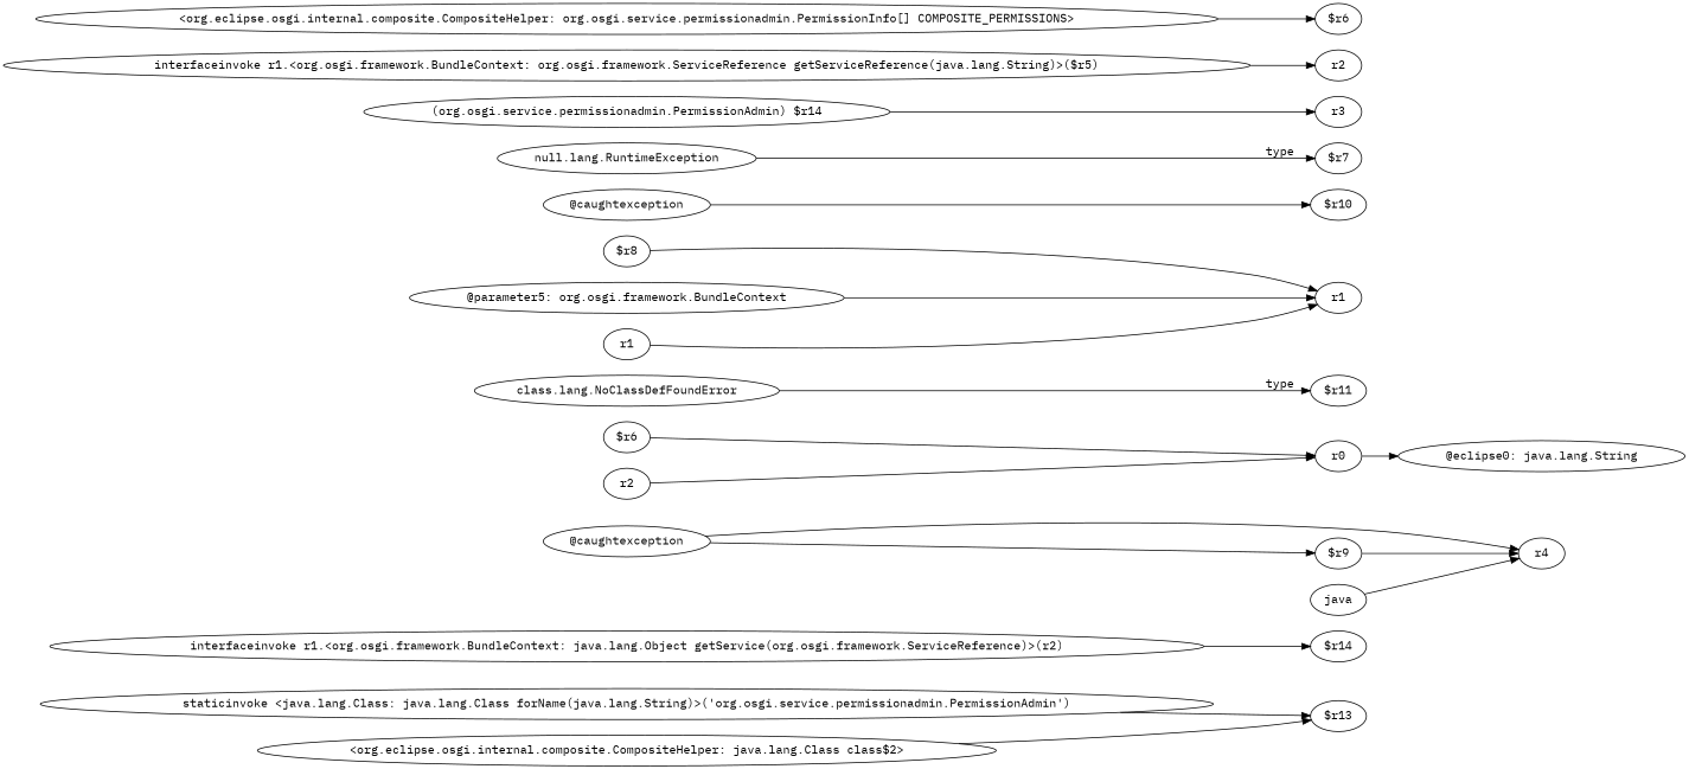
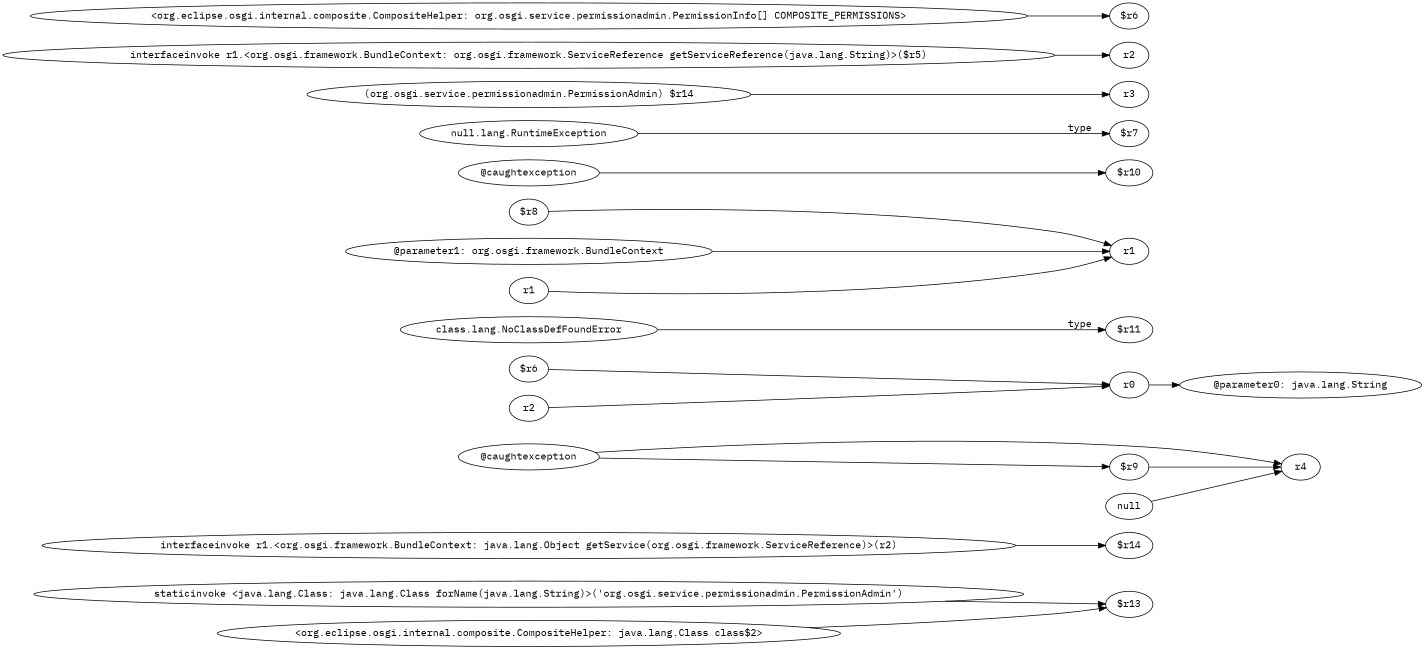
  digraph {
    fontname="IBM Plex Mono"
    rankdir=LR
    node [fontname="IBM Plex Mono"]
    edge [fontname="IBM Plex Mono"]
    n1 [label="staticinvoke <java.lang.Class: java.lang.Class forName(java.lang.String)>('org.osgi.service.permissionadmin.PermissionAdmin')"]
    n2 [label="$r13"]
    n3 [label="interfaceinvoke r1.<org.osgi.framework.BundleContext: java.lang.Object getService(org.osgi.framework.ServiceReference)>(r2)"]
    n4 [label="$r14"]
    n5 [label="@caughtexception"]
    n6 [label=r4]
    n7 [label="$r9"]
    n8 [label="$r6"]
    n9 [label=r0]
-   n10 [label="@eclipse0: java.lang.String"]
+   n10 [label="@parameter0: java.lang.String"]
    n11 [label="<org.eclipse.osgi.internal.composite.CompositeHelper: java.lang.Class class$2>"]
    n12 [label="class.lang.NoClassDefFoundError"]
    n13 [label="$r11"]
    n14 [label=r2]
    n15 [label="$r8"]
    n16 [label=r1]
-   n17 [label="@parameter5: org.osgi.framework.BundleContext"]
+   n17 [label="@parameter1: org.osgi.framework.BundleContext"]
    n18 [label="@caughtexception"]
    n19 [label="$r10"]
    n20 [label="null.lang.RuntimeException"]
    n21 [label="$r7"]
    n22 [label="(org.osgi.service.permissionadmin.PermissionAdmin) $r14"]
    n23 [label=r3]
    n24 [label="interfaceinvoke r1.<org.osgi.framework.BundleContext: org.osgi.framework.ServiceReference getServiceReference(java.lang.String)>($r5)"]
    n25 [label=r2]
-   n26 [label=java]
+   n26 [label=null]
    n27 [label="<org.eclipse.osgi.internal.composite.CompositeHelper: org.osgi.service.permissionadmin.PermissionInfo[] COMPOSITE_PERMISSIONS>"]
    n28 [label="$r6"]
    n29 [label=r1]
    n1 -> n2
    n3 -> n4
    n5 -> n6
    n5 -> n7
    n7 -> n6
    n8 -> n9
    n9 -> n10
    n11 -> n2
    n12 -> n13 [label=type]
    n14 -> n9
    n15 -> n16
    n17 -> n16
    n18 -> n19
    n20 -> n21 [label=type]
    n22 -> n23
    n24 -> n25
    n26 -> n6
    n27 -> n28
    n29 -> n16
  }
